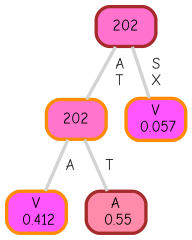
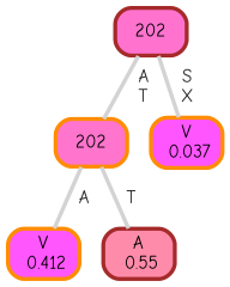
  graph {
    ranksep="0 equally"
    splines=straight
    fontname="Comic Neue"
    node [color=darkorange fontcolor=black fontname="Comic Neue" penwidth=3 shape=box style="filled, rounded"]
    edge [color=lightgray fontcolor=grey14 fontname="Comic Neue" fontweight=bold penwidth=3]
    n1 [fillcolor="#ff56fd" label="V\n 0.412"]
    n2 [fillcolor="#ff74cd" label=202]
    n3 [color=brown fillcolor="#ff8baa" label="A\n 0.55"]
    n4 [color=brown fillcolor="#ff73cf" label=202]
-   n5 [fillcolor="#ff55ff" label="V\n 0.057"]
+   n5 [fillcolor="#ff55ff" label="V\n 0.037"]
    subgraph sub_1 {
      rank=same
    }
    n2 -- n1 [label=" A"]
    n2 -- n3 [label=" T"]
    n4 -- n2 [label=" A\n T"]
    n4 -- n5 [label=" S\n X"]
  }
